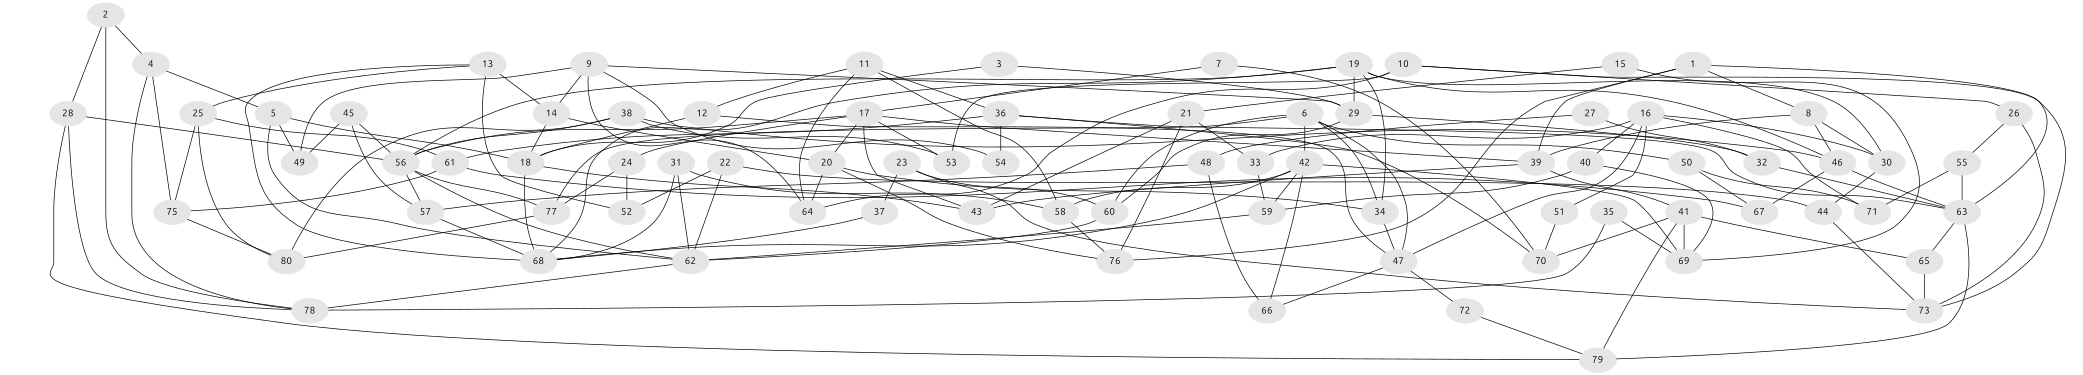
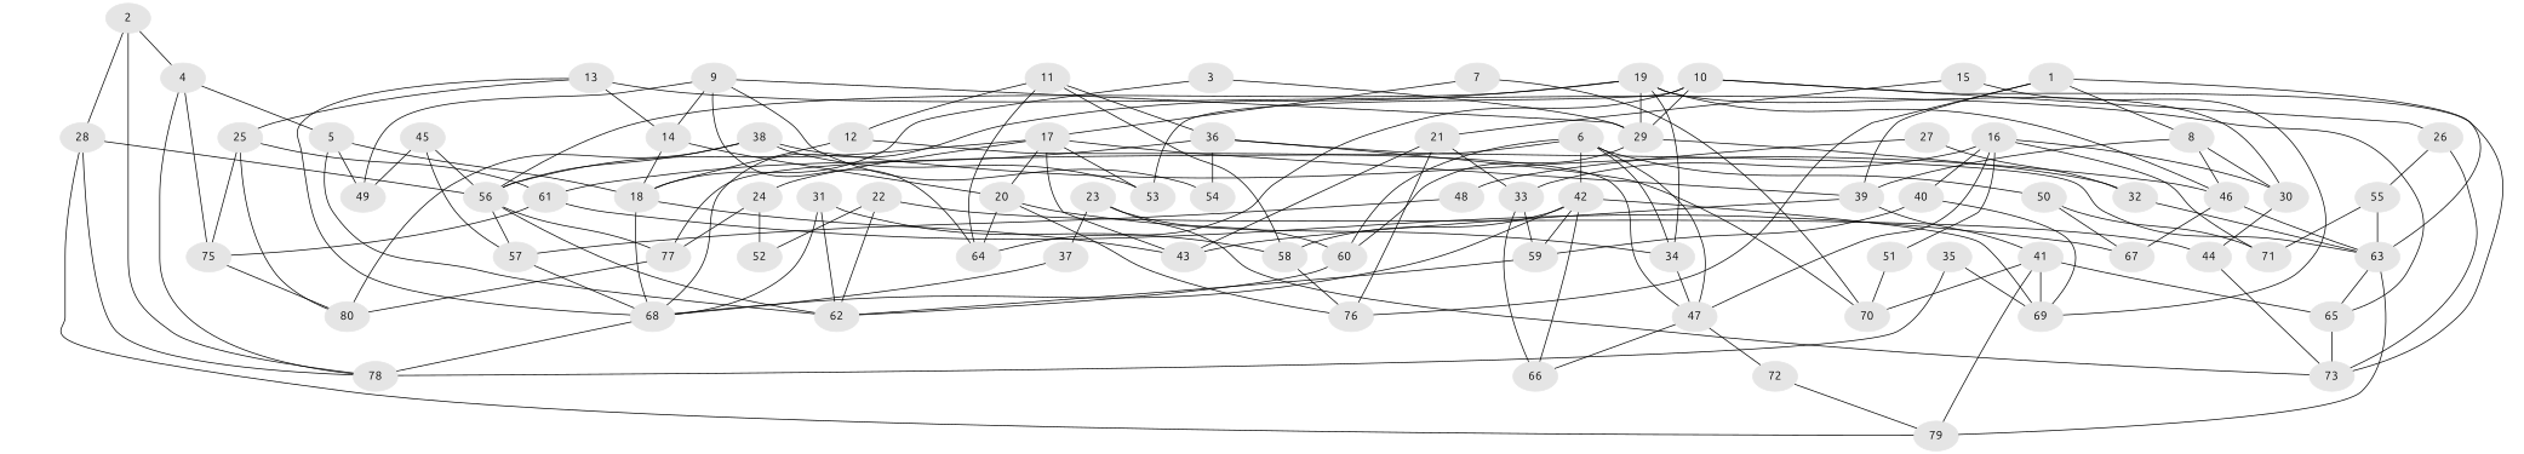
  graph {
    fontname=Ubuntu
    node [color=gray90 fontname=Ubuntu style=filled]
    edge [fontname=Ubuntu]
    1
    8
    39
    63
    76
    30
    46
    43
    41
    65
    79
    2
    4
    28
    78
    5
    75
    56
    3
    18
    29
    68
    60
    32
    49
    62
    6
    34
    42
    47
    50
    77
    58
    69
    59
    66
    72
    71
    67
    80
    7
    17
    70
    53
    20
    24
    44
    9
    14
    54
    64
    10
    26
    73
    55
    11
    12
    36
    61
    13
    25
    15
    21
    33
    16
    40
    51
    52
    57
    19
    22
    23
    37
    27
    48
    31
    35
    38
    45
    1 -- 8
    1 -- 39
    1 -- 63
    1 -- 76
    8 -- 39
    8 -- 30
    8 -- 46
    39 -- 43
    39 -- 41
    63 -- 65
    63 -- 79
    30 -- 44
    46 -- 63
    46 -- 67
    41 -- 65
    41 -- 79
    41 -- 69
    41 -- 70
    65 -- 73
    2 -- 4
    2 -- 28
    2 -- 78
    4 -- 78
    4 -- 5
    4 -- 75
    28 -- 79
    28 -- 78
    28 -- 56
    5 -- 18
    5 -- 49
    5 -- 62
    75 -- 80
    56 -- 62
    56 -- 77
    56 -- 57
    3 -- 18
    3 -- 29
    18 -- 43
    18 -- 68
    29 -- 60
    29 -- 32
    60 -- 62
    32 -- 63
-   62 -- 78
+   68 -- 78
    6 -- 60
    6 -- 34
    6 -- 42
    6 -- 47
    6 -- 50
    6 -- 77
    34 -- 47
    42 -- 68
    42 -- 58
    42 -- 69
    42 -- 59
    42 -- 66
    47 -- 66
    47 -- 72
    50 -- 71
    50 -- 67
    77 -- 80
    58 -- 76
    59 -- 62
    72 -- 79
    7 -- 17
    7 -- 70
    17 -- 39
    17 -- 43
    17 -- 56
    17 -- 53
    17 -- 20
    17 -- 24
    20 -- 76
    20 -- 34
    20 -- 64
    24 -- 77
    24 -- 52
    44 -- 73
    9 -- 29
    9 -- 49
    9 -- 14
    9 -- 54
    9 -- 64
    14 -- 18
    14 -- 20
+   10 -- 29
    10 -- 53
    10 -- 64
    10 -- 26
    10 -- 73
    26 -- 73
    26 -- 55
    55 -- 63
    55 -- 71
    11 -- 58
    11 -- 64
    11 -- 12
    11 -- 36
    12 -- 18
    12 -- 47
    36 -- 63
    36 -- 70
    36 -- 54
    36 -- 61
    61 -- 75
    61 -- 67
-   13 -- 52
+   13 -- 65
    13 -- 68
    13 -- 14
    13 -- 25
    25 -- 75
    25 -- 80
    25 -- 61
    15 -- 69
    15 -- 21
    21 -- 76
    21 -- 43
    21 -- 33
    33 -- 59
    16 -- 30
    16 -- 47
    16 -- 71
    16 -- 33
    16 -- 40
    16 -- 51
    40 -- 69
    40 -- 59
    51 -- 70
    57 -- 68
    19 -- 30
    19 -- 46
    19 -- 56
    19 -- 29
    19 -- 68
    19 -- 34
    22 -- 62
    22 -- 44
    22 -- 52
    23 -- 60
    23 -- 73
    23 -- 37
    37 -- 68
    27 -- 32
    27 -- 48
-   48 -- 66
+   33 -- 66
    48 -- 57
    31 -- 68
    31 -- 62
    31 -- 58
    35 -- 78
    35 -- 69
    38 -- 46
    38 -- 56
    38 -- 80
    38 -- 53
    45 -- 56
    45 -- 49
    45 -- 57
  }
